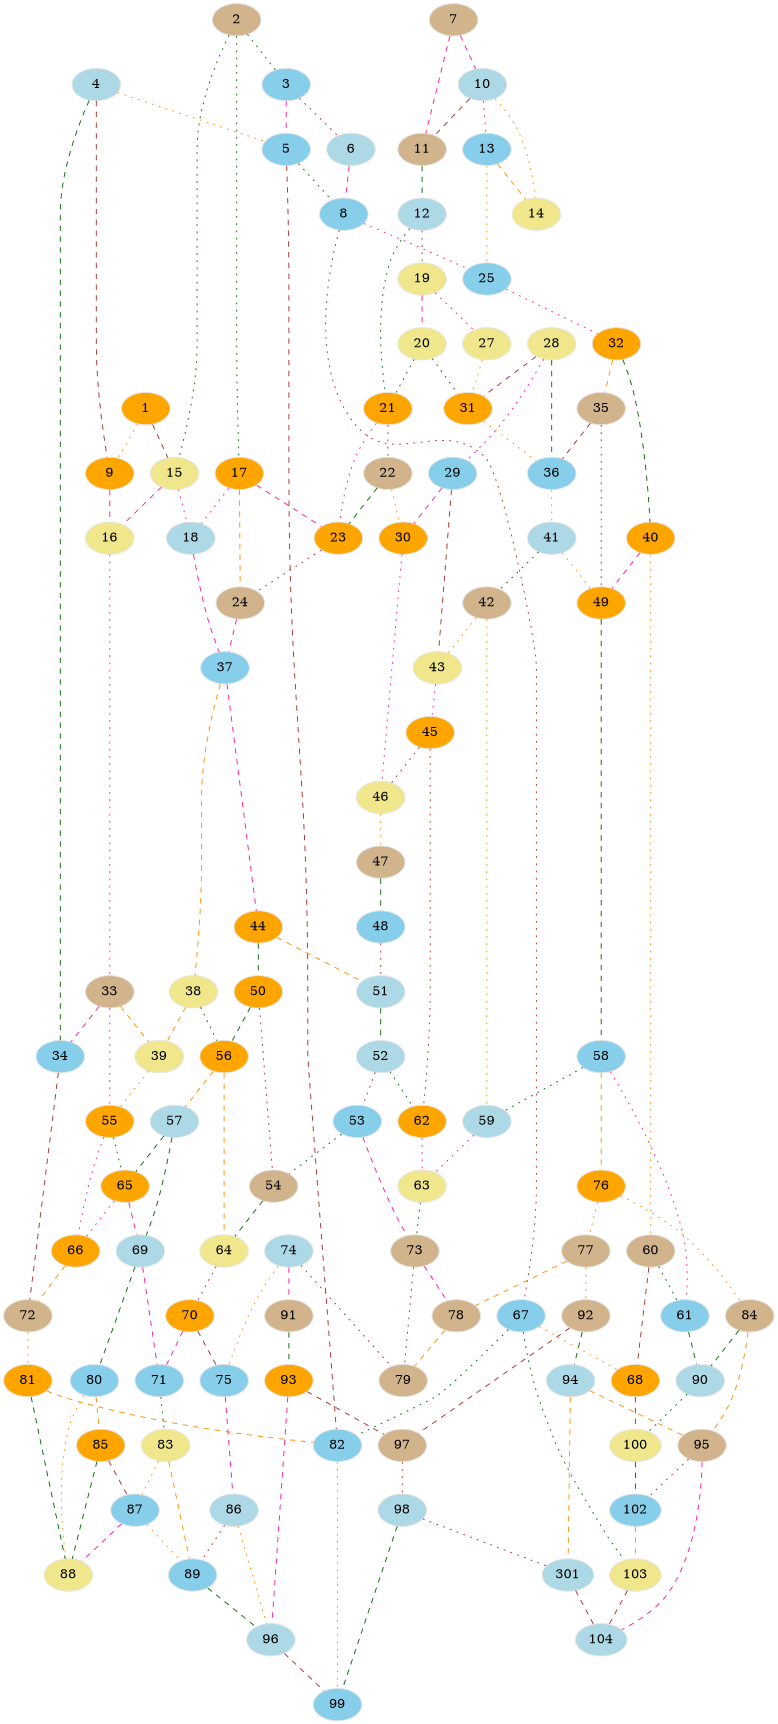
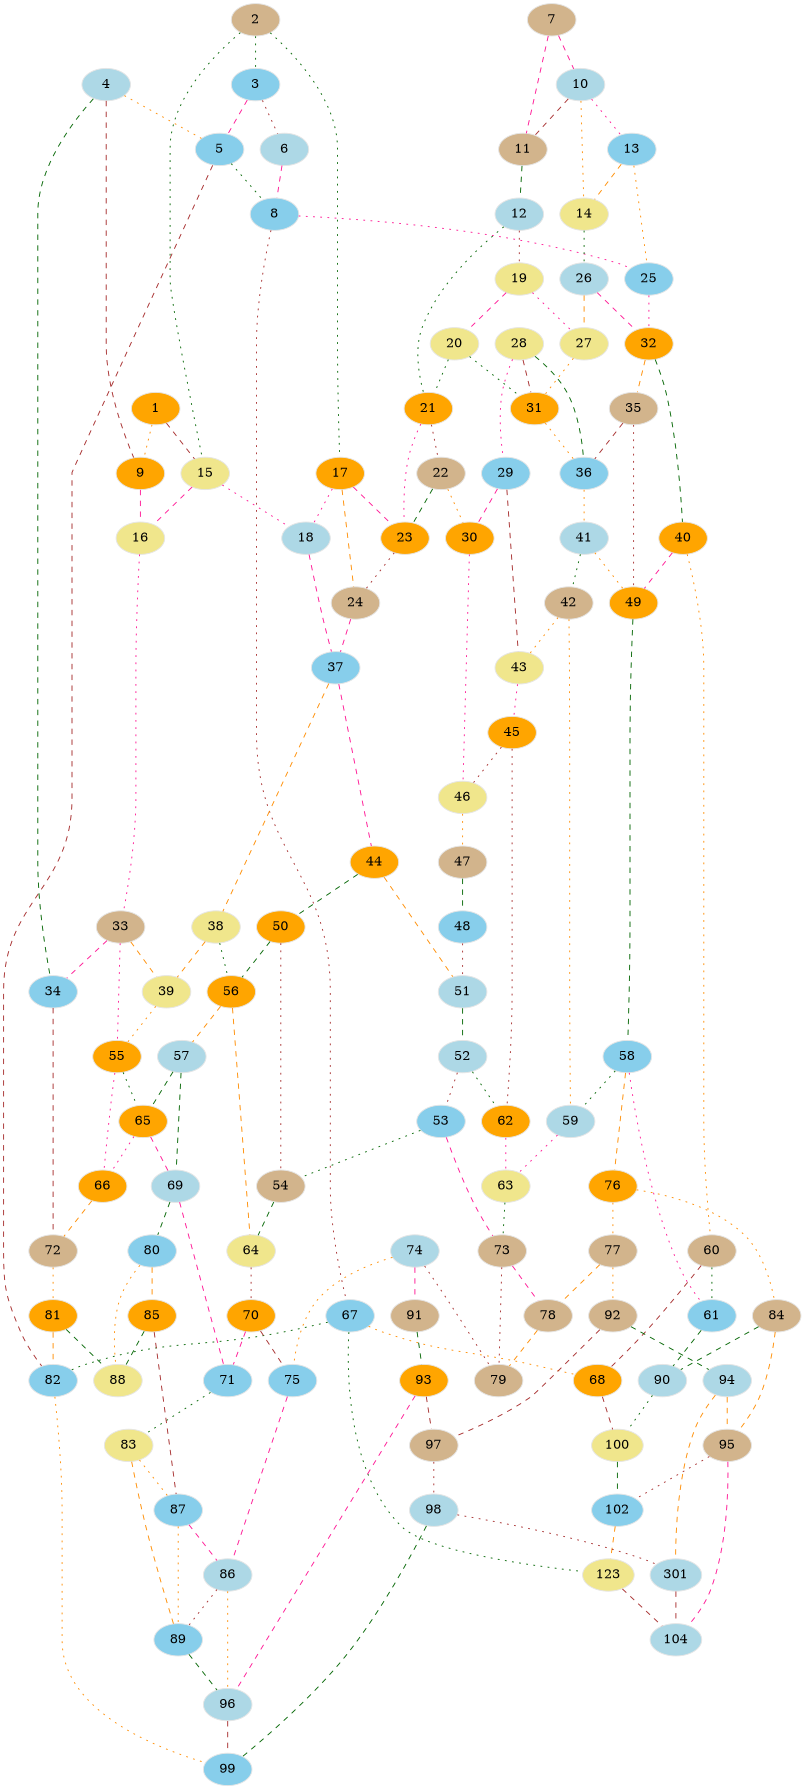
  graph {
    node [color=gray90 fillcolor=orange style=filled]
    edge [color=darkorange style=dashed weight=1.0]
    1
    9
    15 [fillcolor=khaki]
    16 [fillcolor=khaki]
    18 [fillcolor=lightblue]
    2 [fillcolor=tan]
    3 [fillcolor=skyblue]
    17
    5 [fillcolor=skyblue]
    6 [fillcolor=lightblue]
    23
    24 [fillcolor=tan]
    8 [fillcolor=skyblue]
    82 [fillcolor=skyblue]
    4 [fillcolor=lightblue]
    34 [fillcolor=skyblue]
    72 [fillcolor=tan]
    25 [fillcolor=skyblue]
    67 [fillcolor=skyblue]
    99 [fillcolor=skyblue]
    7 [fillcolor=tan]
    10 [fillcolor=lightblue]
    11 [fillcolor=tan]
    13 [fillcolor=skyblue]
    14 [fillcolor=khaki]
    12 [fillcolor=lightblue]
    32
    68
-   103 [fillcolor=khaki]
+   103 [fillcolor=khaki label=123]
    33 [fillcolor=tan]
+   26 [fillcolor=lightblue]
    19 [fillcolor=khaki]
    21
    20 [fillcolor=khaki]
    27 [fillcolor=khaki]
    22 [fillcolor=tan]
    37 [fillcolor=skyblue]
    39 [fillcolor=khaki]
    55
    38 [fillcolor=khaki]
    44
    31
    36 [fillcolor=skyblue]
    30
    46 [fillcolor=khaki]
    35 [fillcolor=tan]
    40
    28 [fillcolor=khaki]
    29 [fillcolor=skyblue]
    43 [fillcolor=khaki]
    41 [fillcolor=lightblue]
    45
    47 [fillcolor=tan]
    49
    60 [fillcolor=tan]
    65
    66
    81
    58 [fillcolor=skyblue]
    42 [fillcolor=tan]
    56
    50
    51 [fillcolor=lightblue]
    64 [fillcolor=khaki]
    57 [fillcolor=lightblue]
    61 [fillcolor=skyblue]
    59 [fillcolor=lightblue]
    63 [fillcolor=khaki]
    62
    54 [fillcolor=tan]
    52 [fillcolor=lightblue]
    48 [fillcolor=skyblue]
    76
    53 [fillcolor=skyblue]
    73 [fillcolor=tan]
    78 [fillcolor=tan]
    79 [fillcolor=tan]
    70
    69 [fillcolor=lightblue]
    71 [fillcolor=skyblue]
    80 [fillcolor=skyblue]
    90 [fillcolor=lightblue]
    77 [fillcolor=tan]
    84 [fillcolor=tan]
    100 [fillcolor=khaki]
    75 [fillcolor=skyblue]
    104 [fillcolor=lightblue]
    102 [fillcolor=skyblue]
    83 [fillcolor=khaki]
    85
    88 [fillcolor=khaki]
    86 [fillcolor=lightblue]
    87 [fillcolor=skyblue]
    89 [fillcolor=skyblue]
    74 [fillcolor=lightblue]
    91 [fillcolor=tan]
    93
    96 [fillcolor=lightblue]
    92 [fillcolor=tan]
    95 [fillcolor=tan]
    94 [fillcolor=lightblue]
    97 [fillcolor=tan]
    n103 [fillcolor=lightblue label=301]
    98 [fillcolor=lightblue]
    1 -- 9 [style=dotted weight=2.0]
    1 -- 15 [color=brown]
    9 -- 16 [color=deeppink]
    15 -- 16 [color=deeppink]
    15 -- 18 [color=deeppink style=dotted]
    16 -- 33 [color=deeppink style=dotted]
    18 -- 37 [color=deeppink]
    2 -- 15 [color=darkgreen style=dotted]
    2 -- 3 [color=darkgreen style=dotted]
    2 -- 17 [color=darkgreen style=dotted]
    3 -- 5 [color=deeppink]
    3 -- 6 [color=brown style=dotted]
    17 -- 18 [color=deeppink style=dotted]
    17 -- 23 [color=deeppink]
    17 -- 24
    5 -- 8 [color=darkgreen style=dotted]
    5 -- 82 [color=brown]
    6 -- 8 [color=deeppink]
    23 -- 24 [color=brown style=dotted]
    24 -- 37 [color=deeppink]
    8 -- 25 [color=deeppink style=dotted]
    8 -- 67 [color=brown style=dotted]
    82 -- 99 [style=dotted]
    4 -- 9 [color=brown]
    4 -- 5 [style=dotted]
    4 -- 34 [color=darkgreen]
    34 -- 72 [color=brown]
    72 -- 81 [style=dotted]
    25 -- 32 [color=deeppink style=dotted]
    67 -- 82 [color=darkgreen style=dotted]
    67 -- 68 [style=dotted]
    67 -- 103 [color=darkgreen style=dotted]
    7 -- 10 [color=deeppink]
    7 -- 11 [color=deeppink]
    10 -- 11 [color=brown]
    10 -- 13 [color=deeppink style=dotted]
    10 -- 14 [style=dotted]
    11 -- 12 [color=darkgreen weight=2.0]
    13 -- 25 [style=dotted weight=2.0]
    13 -- 14
+   14 -- 26 [color=darkgreen style=dotted]
    12 -- 19 [color=brown style=dotted]
    12 -- 21 [color=darkgreen style=dotted]
    32 -- 35
    32 -- 40 [color=darkgreen]
    68 -- 100 [color=brown]
    103 -- 104 [color=brown]
    33 -- 34 [color=deeppink]
    33 -- 39
    33 -- 55 [color=deeppink style=dotted]
+   26 -- 32 [color=deeppink]
+   26 -- 27
    19 -- 20 [color=deeppink]
    19 -- 27 [color=deeppink style=dotted]
    21 -- 23 [color=deeppink style=dotted]
    21 -- 22 [color=brown style=dotted]
    20 -- 21 [color=darkgreen style=dotted]
    20 -- 31 [color=darkgreen style=dotted]
    27 -- 31 [style=dotted]
    22 -- 23 [color=darkgreen]
    22 -- 30 [style=dotted]
    37 -- 38
    37 -- 44 [color=deeppink]
    39 -- 55 [style=dotted]
    55 -- 65 [color=darkgreen style=dotted]
    55 -- 66 [color=deeppink style=dotted]
    38 -- 39
    38 -- 56 [color=darkgreen style=dotted]
    44 -- 50 [color=darkgreen]
    44 -- 51
    31 -- 36 [style=dotted]
    36 -- 41 [style=dotted]
    30 -- 46 [color=deeppink style=dotted]
    46 -- 47 [style=dotted weight=2.0]
    35 -- 36 [color=brown]
    35 -- 49 [color=brown style=dotted]
    40 -- 49 [color=deeppink]
    40 -- 60 [style=dotted]
    28 -- 31 [color=brown]
    28 -- 36 [color=darkgreen]
    28 -- 29 [color=deeppink style=dotted]
    29 -- 30 [color=deeppink]
    29 -- 43 [color=brown]
    43 -- 45 [color=deeppink style=dotted]
    41 -- 49 [style=dotted]
    41 -- 42 [color=darkgreen style=dotted]
    45 -- 46 [color=brown style=dotted]
    45 -- 62 [color=brown style=dotted]
    47 -- 48 [color=darkgreen weight=2.0]
    49 -- 58 [color=darkgreen]
    60 -- 68 [color=brown]
    60 -- 61 [color=darkgreen style=dotted]
    65 -- 66 [color=deeppink style=dotted]
    65 -- 69 [color=deeppink]
    66 -- 72
    81 -- 82
    81 -- 88 [color=darkgreen]
    58 -- 61 [color=deeppink style=dotted]
    58 -- 59 [color=darkgreen style=dotted]
    58 -- 76
    42 -- 43 [style=dotted]
    42 -- 59 [style=dotted]
    56 -- 64
    56 -- 57
    50 -- 56 [color=darkgreen]
    50 -- 54 [color=brown style=dotted]
    51 -- 52 [color=darkgreen]
    64 -- 70 [color=brown style=dotted]
    57 -- 65 [color=darkgreen]
    57 -- 69 [color=darkgreen]
    61 -- 90 [color=darkgreen weight=2.0]
    59 -- 63 [color=deeppink style=dotted]
    63 -- 73 [color=darkgreen style=dotted]
    62 -- 63 [color=deeppink style=dotted]
    54 -- 64 [color=darkgreen]
    52 -- 62 [color=darkgreen style=dotted]
    52 -- 53 [color=brown style=dotted]
    48 -- 51 [color=brown style=dotted weight=2.0]
    76 -- 77 [style=dotted]
    76 -- 84 [style=dotted]
    53 -- 54 [color=darkgreen style=dotted]
    53 -- 73 [color=deeppink]
    73 -- 78 [color=deeppink]
    73 -- 79 [color=brown style=dotted]
    78 -- 79
    70 -- 71 [color=deeppink]
    70 -- 75 [color=brown]
    69 -- 71 [color=deeppink]
    69 -- 80 [color=darkgreen]
    71 -- 83 [color=darkgreen style=dotted]
    80 -- 85 [weight=2.0]
    80 -- 88 [style=dotted]
    90 -- 100 [color=darkgreen style=dotted]
    77 -- 78
    77 -- 92 [style=dotted]
    84 -- 90 [color=darkgreen]
    84 -- 95
    100 -- 102 [color=darkgreen weight=2.0]
    75 -- 86 [color=deeppink]
    102 -- 103
    83 -- 87 [style=dotted]
    83 -- 89
    85 -- 88 [color=darkgreen]
    85 -- 87 [color=brown]
    86 -- 89 [color=brown style=dotted]
    86 -- 96 [style=dotted]
-   87 -- 88 [color=deeppink]
+   87 -- 86 [color=deeppink]
    87 -- 89 [style=dotted]
    89 -- 96 [color=darkgreen]
    74 -- 79 [color=brown style=dotted]
    74 -- 75 [style=dotted]
    74 -- 91 [color=deeppink]
    91 -- 93 [color=darkgreen]
    93 -- 96 [color=deeppink]
    93 -- 97 [color=brown weight=2.0]
    96 -- 99 [color=brown]
    92 -- 94 [color=darkgreen]
    92 -- 97 [color=brown]
    95 -- 104 [color=deeppink]
    95 -- 102 [color=brown style=dotted]
    94 -- 95
    94 -- n103
    97 -- 98 [color=brown style=dotted]
    n103 -- 104 [color=brown weight=2.0]
    98 -- 99 [color=darkgreen]
    98 -- n103 [color=brown style=dotted]
  }
